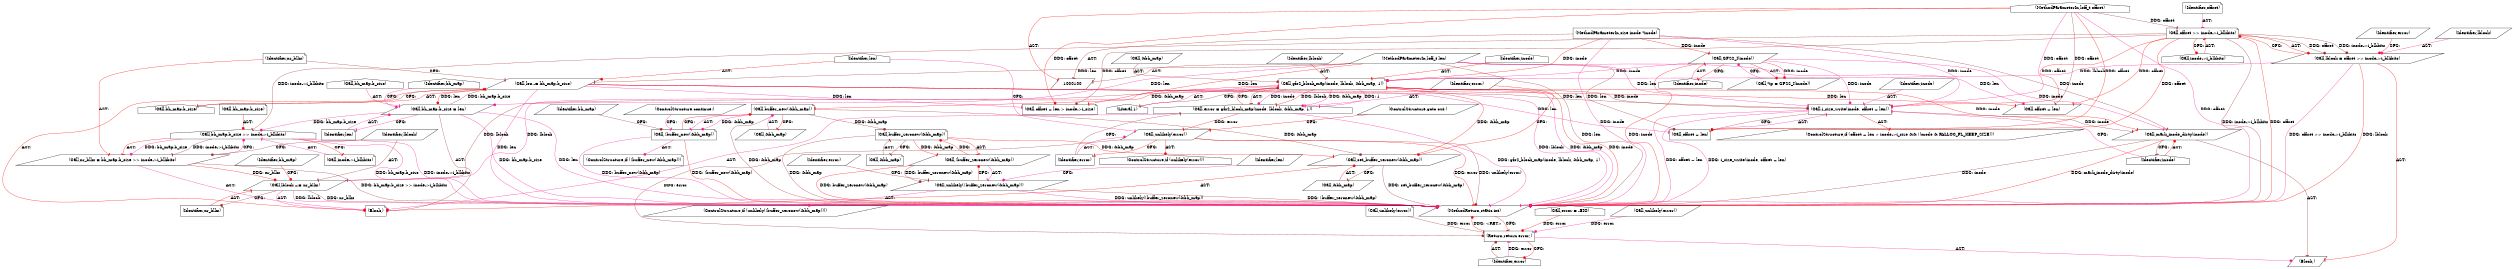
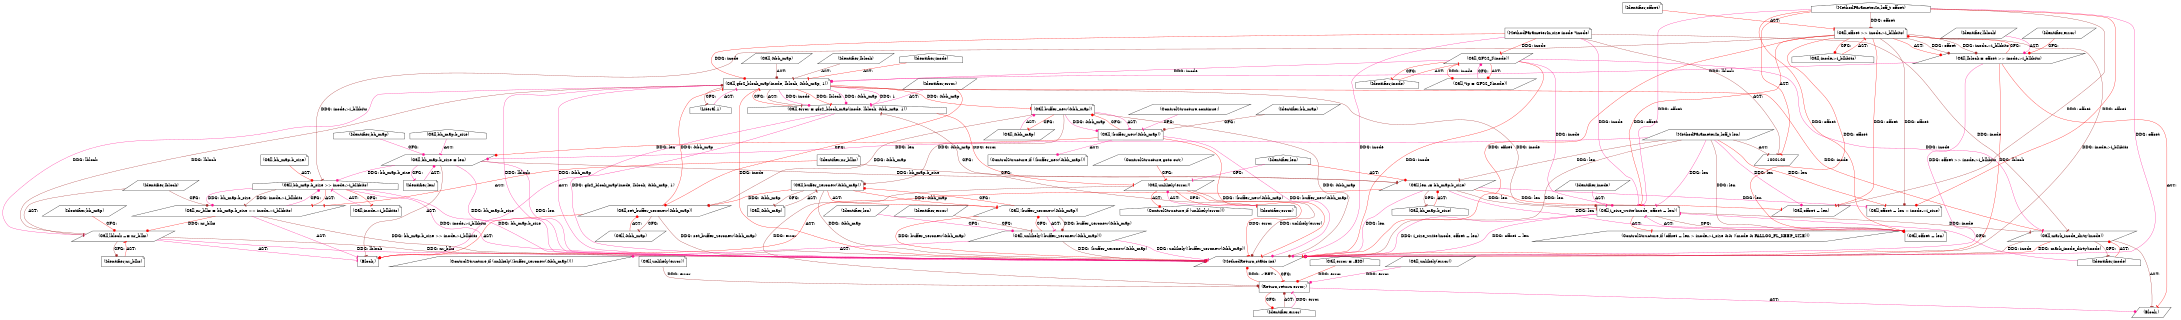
  digraph {
    node [shape=parallelogram]
    edge [arrowhead=tee color=red]
    n1 [label="(Call,gfs2_block_map(inode, lblock, &bh_map, 1))" shape=note]
    n2 [label="(Call,lblock += nr_blks)"]
    n3 [label="(Call,buffer_new(&bh_map))" shape=note]
    n4 [label="(Call,error = gfs2_block_map(inode, lblock, &bh_map, 1))" shape=house]
    n5 [label="(Call,i_size_write(inode, offset + len))" shape=note]
    n6 [label="(Call,mark_inode_dirty(inode))"]
    n7 [label="(Literal,1)" shape=house]
    n8 [label="(MethodReturn,static int)"]
    n9 [label="(Block,)" shape=note]
    n10 [label="(Identifier,nr_blks)" shape=note]
    n11 [label="(Call,set_buffer_zeronew(&bh_map))"]
    n12 [label="(Call,buffer_zeronew(&bh_map))" shape=note]
    n13 [label="(Call,!buffer_new(&bh_map))" shape=note]
    n14 [label="(Call,&bh_map)"]
    n15 [label="(Call,unlikely(error))"]
    n16 [label="(Call,offset + len)" shape=note]
    n17 [label="(ControlStructure,if (offset + len > inode->i_size && !(mode & FALLOC_FL_KEEP_SIZE)))"]
    n18 [label="(Block,)"]
    n19 [label="(Identifier,inode)" shape=house]
    n20 [label="(Return,return error;)" shape=note]
    n21 [label="(Call,GFS2_I(inode))"]
    n22 [label="(Call,*ip = GFS2_I(inode))"]
    n23 [label="(Identifier,inode)" shape=house]
    n24 [label="(MethodParameterIn,size inode *inode)" shape=note]
    1000100
    n26 [label="(Call,nr_blks = bh_map.b_size >> inode->i_blkbits)"]
    n27 [label="(Call,bh_map.b_size >> inode->i_blkbits)" shape=house]
    n28 [label="(Call,inode->i_blkbits)" shape=note]
    n29 [label="(Call,bh_map.b_size = len)"]
    n30 [label="(Call,len -= bh_map.b_size)"]
    n31 [label="(Identifier,len)" shape=note]
    n32 [label="(Call,offset + len > inode->i_size)" shape=note]
    n33 [label="(Call,bh_map.b_size)" shape=house]
    n34 [label="(Call,offset + len)"]
    n35 [label="(MethodParameterIn,loff_t len)"]
    n36 [label="(Call,offset >> inode->i_blkbits)" shape=note]
    n37 [label="(Call,lblock = offset >> inode->i_blkbits)"]
    n38 [label="(Call,inode->i_blkbits)" shape=house]
    n39 [label="(MethodParameterIn,loff_t offset)" shape=house]
    n40 [label="(Call,&bh_map)"]
    n41 [label="(Call,!buffer_zeronew(&bh_map))"]
    n42 [label="(Call,&bh_map)" shape=note]
    n43 [label="(Call,unlikely(!buffer_zeronew(&bh_map)))"]
    n44 [label="(ControlStructure,if (!buffer_new(&bh_map)))" shape=note]
    n45 [label="(Identifier,error)" shape=note]
    n46 [label="(ControlStructure,if (unlikely(error)))" shape=house]
    n47 [label="(Identifier,error)" shape=house]
    n48 [label="(ControlStructure,if (unlikely(!buffer_zeronew(&bh_map))))"]
    n49 [label="(Identifier,inode)" shape=house]
    n50 [label="(ControlStructure,continue;)"]
    n51 [label="(Identifier,error)"]
    n52 [label="(Identifier,bh_map)"]
    n53 [label="(Identifier,bh_map)" shape=house]
    n54 [label="(Identifier,nr_blks)" shape=note]
    n55 [label="(Identifier,error)"]
    n56 [label="(Identifier,bh_map)"]
    n57 [label="(Call,bh_map.b_size)" shape=note]
    n58 [label="(Identifier,len)" shape=house]
    n59 [label="(Call,error = -EIO)" shape=house]
    n60 [label="(Call,unlikely(error))"]
    n61 [label="(Call,bh_map.b_size)" shape=house]
    n62 [label="(Identifier,lblock)"]
    n63 [label="(Identifier,offset)" shape=note]
    n64 [label="(Call,unlikely(error))" shape=note]
    n65 [label="(Call,&bh_map)"]
    n66 [label="(Identifier,len)"]
    n67 [label="(ControlStructure,goto out;)"]
    n68 [label="(Identifier,lblock)"]
    n69 [label="(Identifier,lblock)"]
    n70 [label="(Identifier,error)"]
    n71 [label="(Identifier,inode)"]
    n1 -> n2 [color=deeppink label="DDG: lblock"]
    n1 -> n3 [label="DDG: &bh_map"]
    n1 -> n4 [color=brown label="AST: "]
    n1 -> n4 [arrowhead=dot color=deeppink label="DDG: inode"]
    n1 -> n4 [label="DDG: lblock"]
    n1 -> n4 [arrowhead=dot color=deeppink label="DDG: &bh_map"]
    n1 -> n4 [color=deeppink label="DDG: 1"]
    n1 -> n5 [arrowhead=dot color=brown label="DDG: inode"]
    n1 -> n6 [label="DDG: inode"]
    n1 -> n7 [color=brown label="CFG: "]
    n1 -> n8 [color=deeppink label="DDG: lblock"]
    n1 -> n8 [color=deeppink label="DDG: &bh_map"]
    n1 -> n8 [label="DDG: inode"]
    n2 -> n1 [arrowhead=dot color=brown label="DDG: lblock"]
    n2 -> n8 [color=deeppink label="DDG: lblock"]
    n2 -> n8 [arrowhead=dot color=brown label="DDG: nr_blks"]
    n2 -> n9 [color=deeppink label="AST: "]
    n2 -> n10 [arrowhead=dot color=brown label="CFG: "]
    n3 -> n8 [arrowhead=dot color=brown label="DDG: &bh_map"]
    n3 -> n11 [arrowhead=dot color=brown label="DDG: &bh_map"]
    n3 -> n12 [arrowhead=dot color=brown label="DDG: &bh_map"]
    n3 -> n13 [color=deeppink label="AST: "]
    n3 -> n13 [arrowhead=dot color=deeppink label="DDG: &bh_map"]
    n3 -> n14 [label="CFG: "]
    n4 -> n1 [label="CFG: "]
    n4 -> n8 [color=deeppink label="DDG: gfs2_block_map(inode, lblock, &bh_map, 1)"]
    n4 -> n9 [arrowhead=dot color=deeppink label="AST: "]
    n4 -> n15 [label="DDG: error"]
    n5 -> n6 [color=brown label="DDG: inode"]
    n5 -> n8 [color=deeppink label="DDG: offset + len"]
    n5 -> n8 [color=deeppink label="DDG: i_size_write(inode, offset + len)"]
    n5 -> n16 [arrowhead=dot color=brown label="CFG: "]
    n5 -> n17 [label="AST: "]
    n6 -> n8 [arrowhead=dot label="DDG: mark_inode_dirty(inode)"]
    n6 -> n8 [color=brown label="DDG: inode"]
    n6 -> n18 [color=brown label="AST: "]
    n6 -> n19 [color=brown label="CFG: "]
    n7 -> n1 [color=deeppink label="AST: "]
    n8 -> n20 [label="CFG: "]
    n10 -> n2 [label="AST: "]
    n11 -> n1 [label="DDG: &bh_map"]
    n11 -> n8 [color=brown label="DDG: set_buffer_zeronew(&bh_map)"]
    n11 -> n9 [arrowhead=dot label="AST: "]
    n11 -> n40 [color=brown label="CFG: "]
    n12 -> n8 [arrowhead=dot color=brown label="DDG: &bh_map"]
    n12 -> n11 [label="DDG: &bh_map"]
    n12 -> n41 [label="AST: "]
    n12 -> n41 [label="DDG: &bh_map"]
    n12 -> n42 [color=brown label="CFG: "]
    n13 -> n3 [arrowhead=dot label="CFG: "]
    n13 -> n8 [label="DDG: !buffer_new(&bh_map)"]
    n13 -> n8 [arrowhead=dot color=deeppink label="DDG: buffer_new(&bh_map)"]
    n13 -> n44 [arrowhead=dot color=deeppink label="AST: "]
    n14 -> n3 [arrowhead=dot color=deeppink label="AST: "]
    n15 -> n8 [arrowhead=dot color=brown label="DDG: unlikely(error)"]
    n15 -> n8 [label="DDG: error"]
    n15 -> n20 [arrowhead=dot color=brown label="DDG: error"]
    n15 -> n45 [label="CFG: "]
    n15 -> n46 [arrowhead=dot label="AST: "]
    n16 -> n5 [color=deeppink label="AST: "]
    n19 -> n5 [color=deeppink label="CFG: "]
    n19 -> n6 [arrowhead=dot label="AST: "]
    n20 -> n8 [arrowhead=dot label="DDG: <RET>"]
    n20 -> n18 [arrowhead=dot color=deeppink label="AST: "]
    n20 -> n47 [arrowhead=dot label="CFG: "]
    n21 -> n1 [arrowhead=dot color=deeppink label="DDG: inode"]
    n21 -> n5 [arrowhead=dot color=deeppink label="DDG: inode"]
    n21 -> n6 [color=deeppink label="DDG: inode"]
    n21 -> n8 [label="DDG: inode"]
    n21 -> n22 [arrowhead=dot label="AST: "]
    n21 -> n22 [arrowhead=dot label="DDG: inode"]
    n21 -> n23 [label="CFG: "]
    n22 -> n21 [arrowhead=dot color=deeppink label="CFG: "]
    n23 -> n21 [label="AST: "]
    n24 -> n1 [arrowhead=dot label="DDG: inode"]
    n24 -> n5 [color=deeppink label="DDG: inode"]
    n24 -> n6 [color=brown label="DDG: inode"]
    n24 -> n8 [arrowhead=dot color=deeppink label="DDG: inode"]
    n24 -> n21 [label="DDG: inode"]
    n24 -> 1000100 [color=brown label="AST: "]
    n26 -> n2 [arrowhead=dot label="DDG: nr_blks"]
    n26 -> n8 [arrowhead=dot color=brown label="DDG: bh_map.b_size >> inode->i_blkbits"]
    n26 -> n9 [color=deeppink label="AST: "]
    n26 -> n27 [arrowhead=dot color=deeppink label="CFG: "]
    n27 -> n8 [arrowhead=dot color=deeppink label="DDG: inode->i_blkbits"]
    n27 -> n8 [color=deeppink label="DDG: bh_map.b_size"]
    n27 -> n26 [label="AST: "]
    n27 -> n26 [arrowhead=dot color=deeppink label="DDG: bh_map.b_size"]
    n27 -> n26 [color=brown label="DDG: inode->i_blkbits"]
    n27 -> n28 [label="CFG: "]
    n28 -> n27 [color=deeppink label="AST: "]
    n29 -> n8 [arrowhead=dot color=deeppink label="DDG: bh_map.b_size"]
    n29 -> n8 [color=deeppink label="DDG: len"]
    n29 -> n9 [color=brown label="AST: "]
    n29 -> n27 [arrowhead=dot color=deeppink label="DDG: bh_map.b_size"]
    n29 -> n30 [color=brown label="DDG: bh_map.b_size"]
    n29 -> n31 [color=deeppink label="CFG: "]
    n30 -> n5 [color=brown label="DDG: len"]
    n30 -> n8 [arrowhead=dot color=deeppink label="DDG: len"]
    n30 -> n9 [arrowhead=dot label="AST: "]
    n30 -> n16 [color=deeppink label="DDG: len"]
-   n30 -> n29 [arrowhead=dot label="DDG: len"]
+   n13 -> n29 [arrowhead=dot label="DDG: len"]
    n30 -> n32 [color=deeppink label="DDG: len"]
    n30 -> n33 [color=brown label="CFG: "]
    n30 -> n34 [label="DDG: len"]
    n31 -> n29 [arrowhead=dot color=deeppink label="AST: "]
    n33 -> n30 [arrowhead=dot label="AST: "]
    n35 -> n5 [color=deeppink label="DDG: len"]
    n35 -> n8 [arrowhead=dot color=brown label="DDG: len"]
    n35 -> n16 [arrowhead=dot color=brown label="DDG: len"]
    n35 -> 1000100 [color=brown label="AST: "]
    n35 -> n29 [arrowhead=dot color=deeppink label="DDG: len"]
    n35 -> n30 [color=brown label="DDG: len"]
    n35 -> n32 [label="DDG: len"]
    n35 -> n34 [arrowhead=dot color=deeppink label="DDG: len"]
    n36 -> n5 [label="DDG: offset"]
    n36 -> n8 [arrowhead=dot label="DDG: offset"]
    n36 -> n8 [color=brown label="DDG: inode->i_blkbits"]
    n36 -> n16 [label="DDG: offset"]
    n36 -> n27 [color=brown label="DDG: inode->i_blkbits"]
    n36 -> n32 [arrowhead=dot color=brown label="DDG: offset"]
    n36 -> n34 [label="DDG: offset"]
    n36 -> n37 [arrowhead=dot label="AST: "]
    n36 -> n37 [arrowhead=dot color=brown label="DDG: offset"]
    n36 -> n37 [arrowhead=dot color=brown label="DDG: inode->i_blkbits"]
    n36 -> n38 [arrowhead=dot label="CFG: "]
    n37 -> n1 [arrowhead=dot color=deeppink label="DDG: lblock"]
    n37 -> n8 [color=deeppink label="DDG: offset >> inode->i_blkbits"]
    n37 -> n8 [arrowhead=dot label="DDG: lblock"]
    n37 -> n18 [label="AST: "]
    n37 -> n36 [arrowhead=dot label="CFG: "]
    n38 -> n36 [label="AST: "]
    n39 -> n5 [color=deeppink label="DDG: offset"]
    n39 -> n8 [arrowhead=dot color=deeppink label="DDG: offset"]
    n39 -> n16 [arrowhead=dot label="DDG: offset"]
    n39 -> 1000100 [label="AST: "]
    n39 -> n32 [arrowhead=dot label="DDG: offset"]
    n39 -> n34 [color=brown label="DDG: offset"]
    n39 -> n36 [color=brown label="DDG: offset"]
    n40 -> n11 [arrowhead=dot label="AST: "]
    n41 -> n8 [label="DDG: buffer_zeronew(&bh_map)"]
-   n41 -> n12 [arrowhead=dot label="DDG: "]
+   n41 -> n12 [arrowhead=dot label="CFG: "]
    n41 -> n43 [color=deeppink label="AST: "]
    n41 -> n43 [arrowhead=dot color=brown label="DDG: buffer_zeronew(&bh_map)"]
    n42 -> n12 [color=brown label="AST: "]
    n43 -> n8 [color=brown label="DDG: !buffer_zeronew(&bh_map)"]
    n43 -> n8 [color=deeppink label="DDG: unlikely(!buffer_zeronew(&bh_map))"]
    n43 -> n41 [arrowhead=dot label="CFG: "]
    n43 -> n48 [arrowhead=dot color=deeppink label="AST: "]
    n45 -> n4 [color=brown label="CFG: "]
    n45 -> n15 [arrowhead=dot color=deeppink label="AST: "]
    n47 -> n20 [arrowhead=dot color=brown label="AST: "]
    n47 -> n20 [color=deeppink label="DDG: error"]
    n49 -> n1 [label="AST: "]
    n50 -> n13 [color=deeppink label="CFG: "]
    n51 -> n4 [color=deeppink label="AST: "]
    n51 -> n11 [arrowhead=dot label="CFG: "]
    n52 -> n13 [arrowhead=dot color=brown label="CFG: "]
    n53 -> n29 [arrowhead=dot color=deeppink label="CFG: "]
    n54 -> n26 [label="AST: "]
    n54 -> n30 [color=brown label="CFG: "]
    n55 -> n37 [arrowhead=dot label="CFG: "]
    n56 -> n2 [arrowhead=dot label="CFG: "]
    n57 -> n27 [arrowhead=dot label="AST: "]
    n58 -> n15 [color=deeppink label="CFG: "]
    n58 -> n30 [arrowhead=dot label="AST: "]
    n59 -> n20 [arrowhead=dot label="DDG: error"]
    n60 -> n20 [arrowhead=dot color=deeppink label="DDG: error"]
    n61 -> n29 [color=deeppink label="AST: "]
    n62 -> n2 [color=brown label="AST: "]
    n62 -> n26 [arrowhead=dot color=brown label="CFG: "]
-   n63 -> n36 [color=deeppink label="AST: "]
+   n63 -> n36 [label="AST: "]
    n64 -> n20 [color=brown label="DDG: error"]
    n65 -> n1 [arrowhead=dot color=brown label="AST: "]
    n66 -> n43 [arrowhead=dot color=deeppink label="CFG: "]
    n67 -> n15 [label="CFG: "]
    n68 -> n37 [arrowhead=dot color=deeppink label="AST: "]
    n69 -> n1 [color=brown label="AST: "]
    n70 -> n43 [color=brown label="CFG: "]
    n71 -> n5 [color=deeppink label="AST: "]
  }
